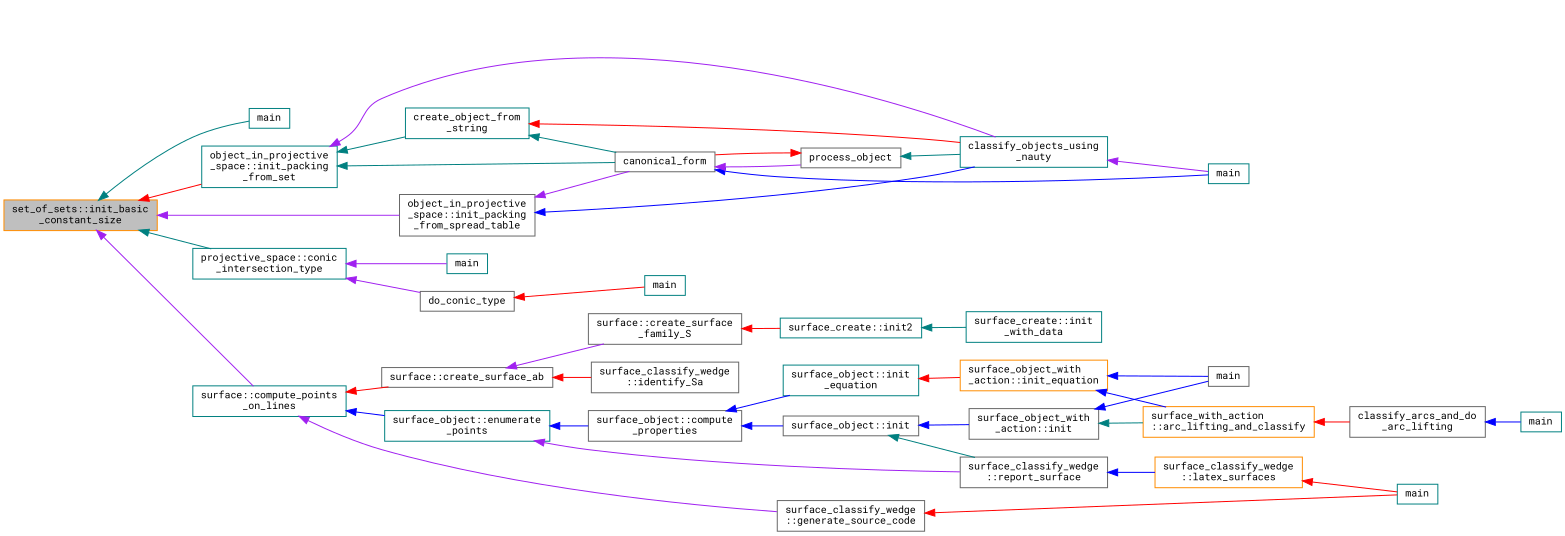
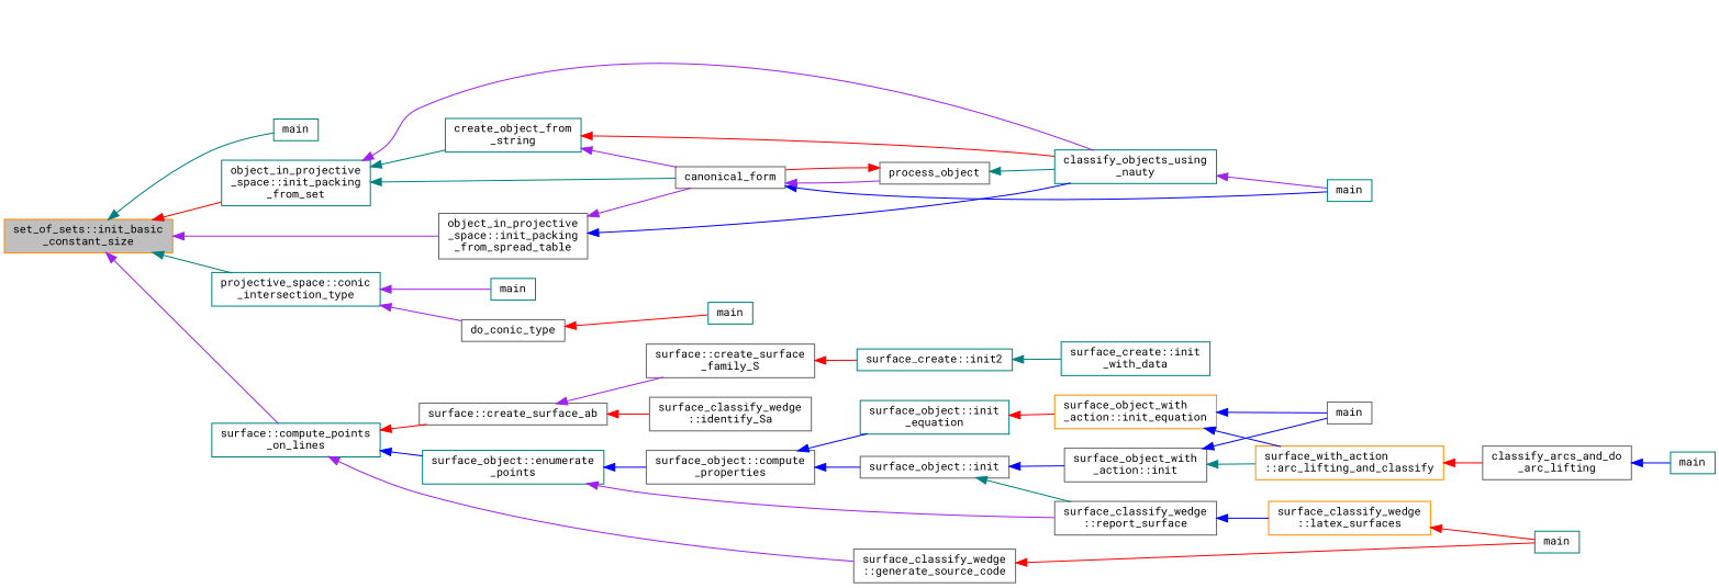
  digraph {
    fontname="Roboto Mono"
    rankdir=LR
    node [color=teal fillcolor=white fontname="Roboto Mono" fontsize=10 shape=record style=filled]
    edge [color=blue dir=back fontname="Roboto Mono" fontsize=10 labelfontname=Helvetica labelfontsize=10 style=solid]
    n1 [color=darkorange fillcolor=grey75 fontcolor=black height=0.2 label="set_of_sets::init_basic\l_constant_size" width=0.4]
    n2 [height=0.2 label=main width=0.4]
    n3 [height=0.2 label="object_in_projective\l_space::init_packing\l_from_set" width=0.4]
    n4 [color=gray40 height=0.2 label="object_in_projective\l_space::init_packing\l_from_spread_table" width=0.4]
    n5 [height=0.2 label="projective_space::conic\l_intersection_type" width=0.4]
    n6 [height=0.2 label="surface::compute_points\l_on_lines" width=0.4]
    n7 [color=gray40 height=0.2 label=canonical_form width=0.4]
    n8 [height=0.2 label="classify_objects_using\l_nauty" width=0.4]
    n9 [height=0.2 label="create_object_from\l_string" width=0.4]
    n10 [height=0.2 label=main width=0.4]
    n11 [color=gray40 height=0.2 label=do_conic_type width=0.4]
    n12 [color=gray40 height=0.2 label="surface::create_surface_ab" width=0.4]
    n13 [height=0.2 label="surface_object::enumerate\l_points" width=0.4]
    n14 [color=gray40 height=0.2 label="surface_classify_wedge\l::generate_source_code" width=0.4]
    n15 [height=0.2 label=main width=0.4]
    n16 [color=gray40 height=0.2 label=process_object width=0.4]
    n17 [height=0.2 label=main width=0.4]
    n18 [color=gray40 height=0.2 label="surface::create_surface\l_family_S" width=0.4]
    n19 [color=gray40 height=0.2 label="surface_classify_wedge\l::identify_Sa" width=0.4]
    n20 [color=gray40 height=0.2 label="surface_object::compute\l_properties" width=0.4]
    n21 [color=gray40 height=0.2 label="surface_classify_wedge\l::report_surface" width=0.4]
    n22 [height=0.2 label=main width=0.4]
    n23 [height=0.2 label="surface_create::init2" width=0.4]
    n24 [height=0.2 label="surface_create::init\l_with_data" width=0.4]
    n25 [color=gray40 height=0.2 label=main width=0.4]
    n26 [height=0.2 label="surface_object::init\l_equation" width=0.4]
    n27 [color=gray40 height=0.2 label="surface_object::init" width=0.4]
    n28 [color=darkorange height=0.2 label="surface_classify_wedge\l::latex_surfaces" width=0.4]
    n29 [color=darkorange height=0.2 label="surface_object_with\l_action::init_equation" width=0.4]
    n30 [color=gray40 height=0.2 label="surface_object_with\l_action::init" width=0.4]
    n31 [color=darkorange height=0.2 label="surface_with_action\l::arc_lifting_and_classify" width=0.4]
    n32 [color=gray40 height=0.2 label="classify_arcs_and_do\l_arc_lifting" width=0.4]
    n33 [height=0.2 label=main width=0.4]
    n1 -> n2 [color=teal]
    n1 -> n3 [color=red]
    n1 -> n4 [color=purple]
    n1 -> n5 [color=teal]
    n1 -> n6 [color=purple]
    n3 -> n7 [color=teal]
    n3 -> n8 [color=purple]
    n3 -> n9 [color=teal]
    n4 -> n7 [color=purple]
    n4 -> n8
    n5 -> n10 [color=purple]
    n5 -> n11 [color=purple]
    n6 -> n12 [color=red]
    n6 -> n13
    n6 -> n14 [color=purple]
    n7 -> n15
    n7 -> n16 [color=purple]
    n8 -> n15 [color=purple]
-   n9 -> n7 [color=teal]
+   n9 -> n7 [color=purple]
    n9 -> n8 [color=red]
    n11 -> n17 [color=red]
    n12 -> n18 [color=purple]
    n12 -> n19 [color=red]
    n13 -> n20
    n13 -> n21 [color=purple]
    n14 -> n22 [color=red]
    n16 -> n7 [color=red]
    n16 -> n8 [color=teal]
    n18 -> n23 [color=red]
    n20 -> n26
    n20 -> n27
    n21 -> n28
    n23 -> n24 [color=teal]
    n26 -> n29 [color=red]
    n27 -> n21 [color=teal]
    n27 -> n30
    n28 -> n22 [color=red]
    n29 -> n25
    n29 -> n31
    n30 -> n25
    n30 -> n31 [color=teal]
    n31 -> n32 [color=red]
    n32 -> n33
  }
